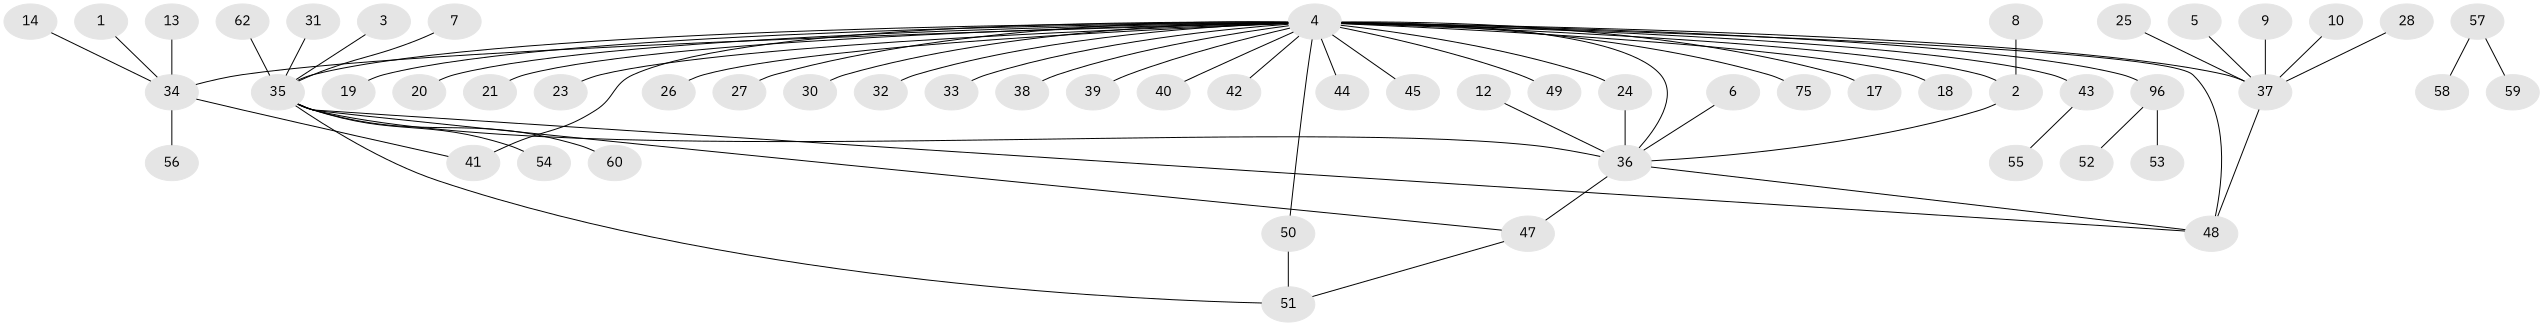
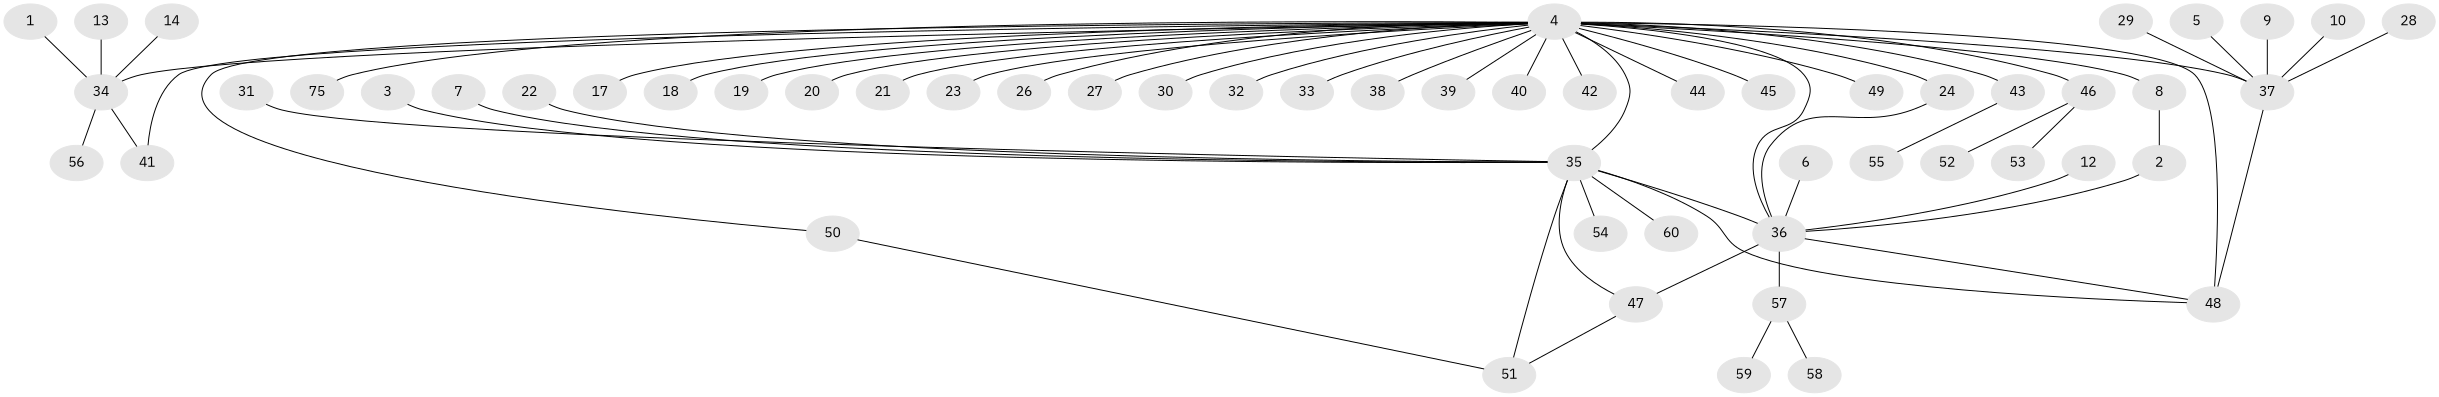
  graph {
    fontname="IBM Plex Sans"
    node [color=gray90 fontname="IBM Plex Sans" style=filled]
    edge [fontname="IBM Plex Sans" weight=1.0]
    1
    34
    41
    56
    2
    36
    48
    57
    47
    3
    35
    51
    54
    60
    4
    8
    n17 [label=75]
    17
    18
    19
    20
    21
    23
    24
    26
    27
    30
    32
    33
    37
    38
    39
    40
    42
    43
    44
    45
-   46 [label=96]
+   46
    49
    50
    55
    52
    53
    5
    6
    7
    9
    10
    12
    13
    14
-   22 [label=62]
+   22
    58
    59
    28
-   29 [label=25]
+   29
    31
    1 -- 34
    34 -- 41
    34 -- 56
    2 -- 36
    36 -- 48
+   36 -- 57
    36 -- 47 [weight=2.0]
    57 -- 58
    57 -- 59
    47 -- 51
    3 -- 35
    35 -- 36
    35 -- 48
    35 -- 47
    35 -- 51
    35 -- 54
    35 -- 60
    4 -- 34
    4 -- 41 [weight=3.0]
    4 -- 36
    4 -- 48 [weight=2.0]
    4 -- 35 [weight=2.0]
-   4 -- 2
+   4 -- 8
    4 -- n17
    4 -- 17
    4 -- 18
    4 -- 19
    4 -- 20
    4 -- 21
    4 -- 23
    4 -- 24 [weight=2.0]
    4 -- 26
    4 -- 27
    4 -- 30
    4 -- 32
    4 -- 33
    4 -- 37 [weight=3.0]
    4 -- 38
    4 -- 39
    4 -- 40
    4 -- 42
    4 -- 43
    4 -- 44
    4 -- 45 [weight=2.0]
    4 -- 46 [weight=3.0]
    4 -- 49
    4 -- 50
    8 -- 2
    24 -- 36
    37 -- 48
    43 -- 55
    46 -- 52
    46 -- 53
    50 -- 51
    5 -- 37
    6 -- 36
    7 -- 35
    9 -- 37
    10 -- 37
    12 -- 36
    13 -- 34
    14 -- 34
    22 -- 35
    28 -- 37
    29 -- 37
    31 -- 35
  }
